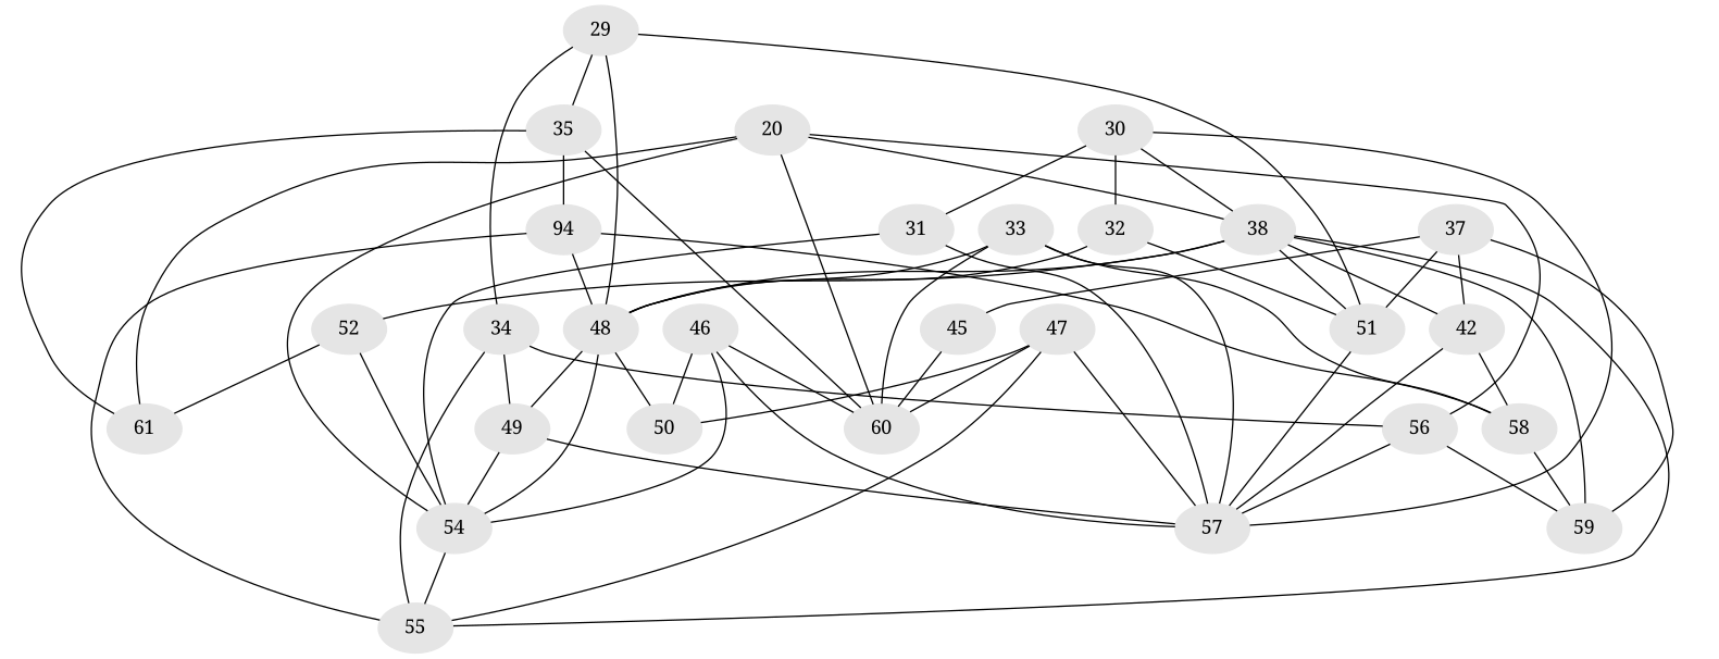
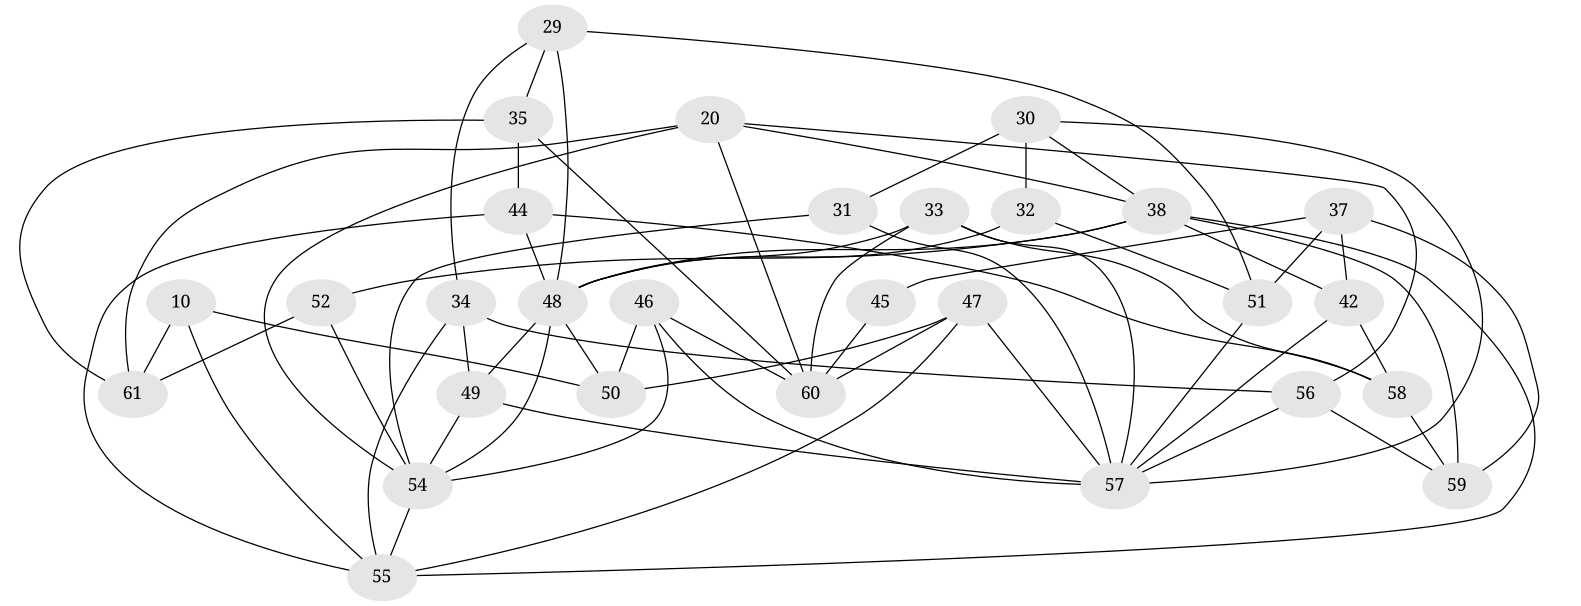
  graph {
    fontname="Noto Serif"
    node [color=gray90 fontname="Noto Serif" style=filled]
    edge [fontname="Noto Serif"]
+   10
    50
    55 [super="+24"]
    61 [super="+23"]
    20 [super="+19"]
    38 [super="+4+25+27"]
    54 [super="+16+53"]
    56 [super="+36"]
    60 [super="+40"]
    48 [super="+2+18"]
    51 [super="+22"]
    42
    59
    52
    57 [super="+9+41+39"]
    29
    34
    35
    49 [super="+21"]
-   44 [label=94]
+   44
    30 [super="+11"]
    31
    32 [super="+8"]
    33 [super="+7+12"]
    58
    37
    45
    46 [super="+15"]
    47
+   10 -- 50
+   10 -- 55 [weight=2]
+   10 -- 61
    20 -- 61 [weight=2]
    20 -- 38 [weight=2]
    20 -- 54 [weight=2]
    20 -- 56
    20 -- 60
    38 -- 55
    38 -- 48
-   38 -- 51 [weight=2]
    38 -- 42
    38 -- 59
    38 -- 52
    54 -- 55 [weight=2]
    56 -- 59
    56 -- 57
    48 -- 50
    48 -- 54 [weight=2]
    48 -- 49 [weight=2]
    51 -- 57
    42 -- 57
    42 -- 58
    52 -- 61 [weight=2]
    52 -- 54
    29 -- 48
    29 -- 51
    29 -- 34
    29 -- 35
    34 -- 55
    34 -- 56
    34 -- 49
    35 -- 61
    35 -- 60
    35 -- 44
    49 -- 54
    49 -- 57 [weight=2]
    44 -- 55
    44 -- 48
    44 -- 58
    30 -- 38
    30 -- 57
    30 -- 31 [weight=2]
    30 -- 32 [weight=2]
    31 -- 54
    31 -- 57
    32 -- 48 [weight=3]
    32 -- 51
    33 -- 60 [weight=2]
    33 -- 48 [weight=2]
    33 -- 57 [weight=3]
    33 -- 58
    58 -- 59
    37 -- 51
    37 -- 42
    37 -- 59
    37 -- 45
    45 -- 60 [weight=2]
    46 -- 50
    46 -- 54
    46 -- 60
    46 -- 57 [weight=3]
    47 -- 50
    47 -- 55
    47 -- 60
    47 -- 57
  }
